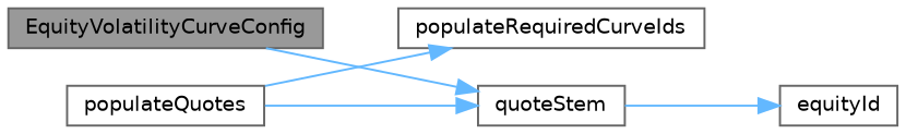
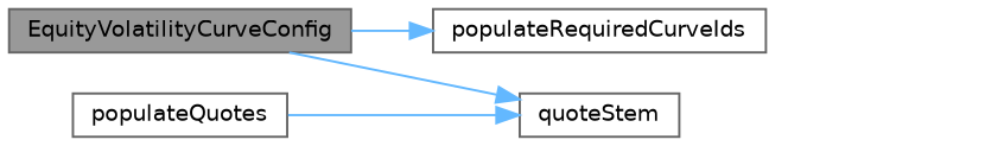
  digraph {
    rankdir=LR
    node [color=grey40 fillcolor=white fontname=Helvetica fontsize=10 shape=box style=filled]
    edge [color=steelblue1 fontname=Helvetica fontsize=10 labelfontname=Helvetica labelfontsize=10 style=solid]
    n1 [color=gray40 fillcolor=grey60 fontcolor=black height=0.2 label=EquityVolatilityCurveConfig width=0.4]
    n2 [height=0.2 label=populateRequiredCurveIds width=0.4]
    n3 [height=0.2 label=quoteStem width=0.4]
    n4 [height=0.2 label=populateQuotes width=0.4]
-   n5 [height=0.2 label=equityId width=0.4]
-   n4 -> n2
+   n1 -> n2
    n1 -> n3
-   n3 -> n5
    n4 -> n3
  }
